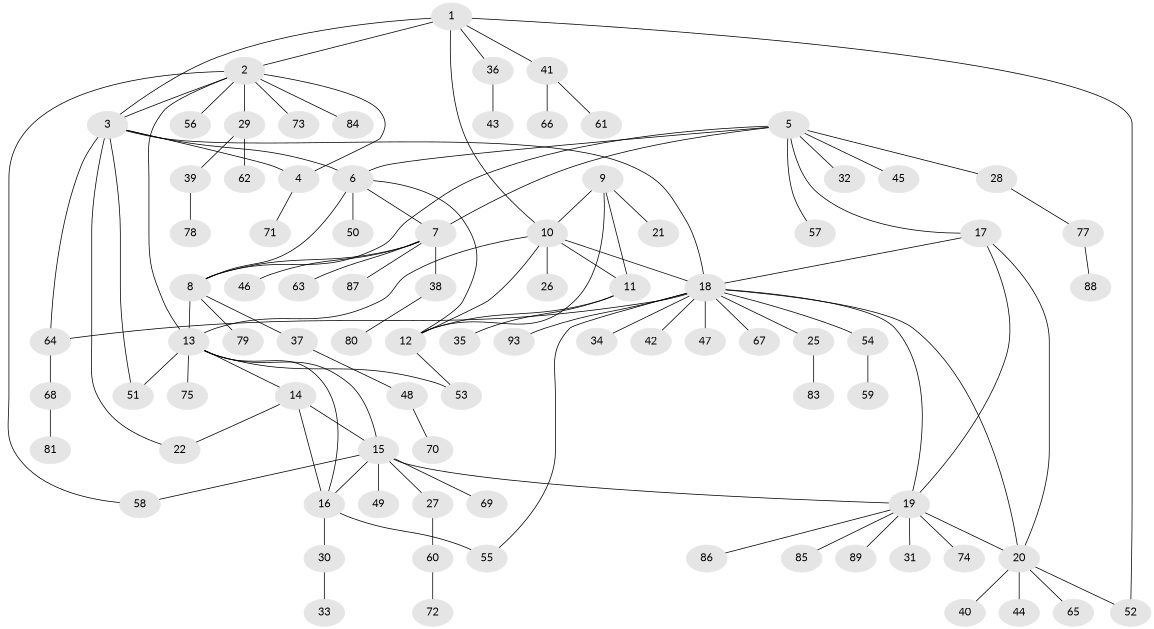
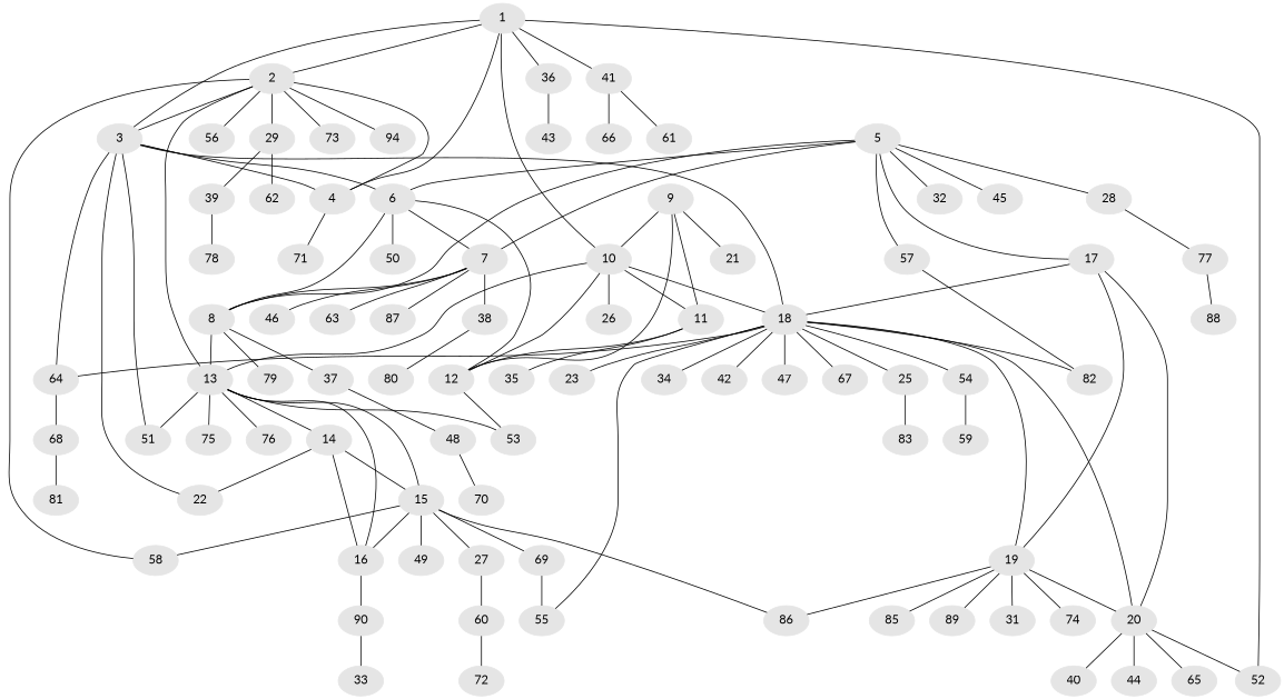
  graph {
    fontname=Lato
    node [color=gray90 fontname=Lato style=filled]
    edge [fontname=Lato]
    1
    2
    3
    4
    10
    36
    41
    52
    13
    29
    56
    58
    73
-   84
+   84 [label=94]
    6
    18
    22
    51
    64
    71
    12
    11
    26
    43
    61
    66
    53
    14
    15
    16
    75
+   76
    39
    62
    7
    8
    50
    19
    55
    20
-   23 [label=93]
+   23
    25
    34
    42
    47
    54
    67
+   82
    68
    81
    5
    17
    28
    32
    45
    57
    38
    46
    63
    87
    37
    79
    77
    80
    48
    9
    21
    35
    27
    49
    69
-   30
+   30 [label=90]
    31
    74
    85
    86
    89
    60
    33
    40
    44
    65
    83
    59
    72
    88
    78
    70
    1 -- 2
    1 -- 3
+   1 -- 4
    1 -- 10
    1 -- 36
    1 -- 41
    1 -- 52
    2 -- 3
    2 -- 4
    2 -- 13
    2 -- 29
    2 -- 56
    2 -- 58
    2 -- 73
    2 -- 84
    3 -- 4
    3 -- 6
    3 -- 18
    3 -- 22
    3 -- 51
    3 -- 64
    4 -- 71
    10 -- 13
    10 -- 18
    10 -- 12
    10 -- 11
    10 -- 26
    36 -- 43
    41 -- 61
    41 -- 66
    13 -- 51
    13 -- 53
    13 -- 14
    13 -- 15
    13 -- 16
    13 -- 75
+   13 -- 76
    29 -- 39
    29 -- 62
    6 -- 12
    6 -- 7
    6 -- 8
    6 -- 50
    18 -- 64
    18 -- 19
    18 -- 55
    18 -- 20
    18 -- 23
    18 -- 25
    18 -- 34
    18 -- 42
    18 -- 47
    18 -- 54
    18 -- 67
+   18 -- 82
    64 -- 68
    12 -- 53
    11 -- 12
    11 -- 35
    14 -- 22
    14 -- 15
    14 -- 16
    15 -- 58
    15 -- 16
-   15 -- 19
+   15 -- 86
    15 -- 27
    15 -- 49
    15 -- 69
-   16 -- 55
+   69 -- 55
    16 -- 30
    39 -- 78
    7 -- 8
    7 -- 38
    7 -- 46
    7 -- 63
    7 -- 87
    8 -- 13
    8 -- 37
    8 -- 79
    19 -- 20
    19 -- 31
    19 -- 74
    19 -- 85
    19 -- 86
    19 -- 89
    20 -- 52
    20 -- 40
    20 -- 44
    20 -- 65
    25 -- 83
    54 -- 59
    68 -- 81
    5 -- 6
    5 -- 7
    5 -- 8
    5 -- 17
    5 -- 28
    5 -- 32
    5 -- 45
    5 -- 57
    17 -- 18
    17 -- 19
    17 -- 20
    28 -- 77
+   57 -- 82
    38 -- 80
    37 -- 48
    77 -- 88
    48 -- 70
    9 -- 10
    9 -- 12
    9 -- 11
    9 -- 21
    27 -- 60
    30 -- 33
    60 -- 72
  }
